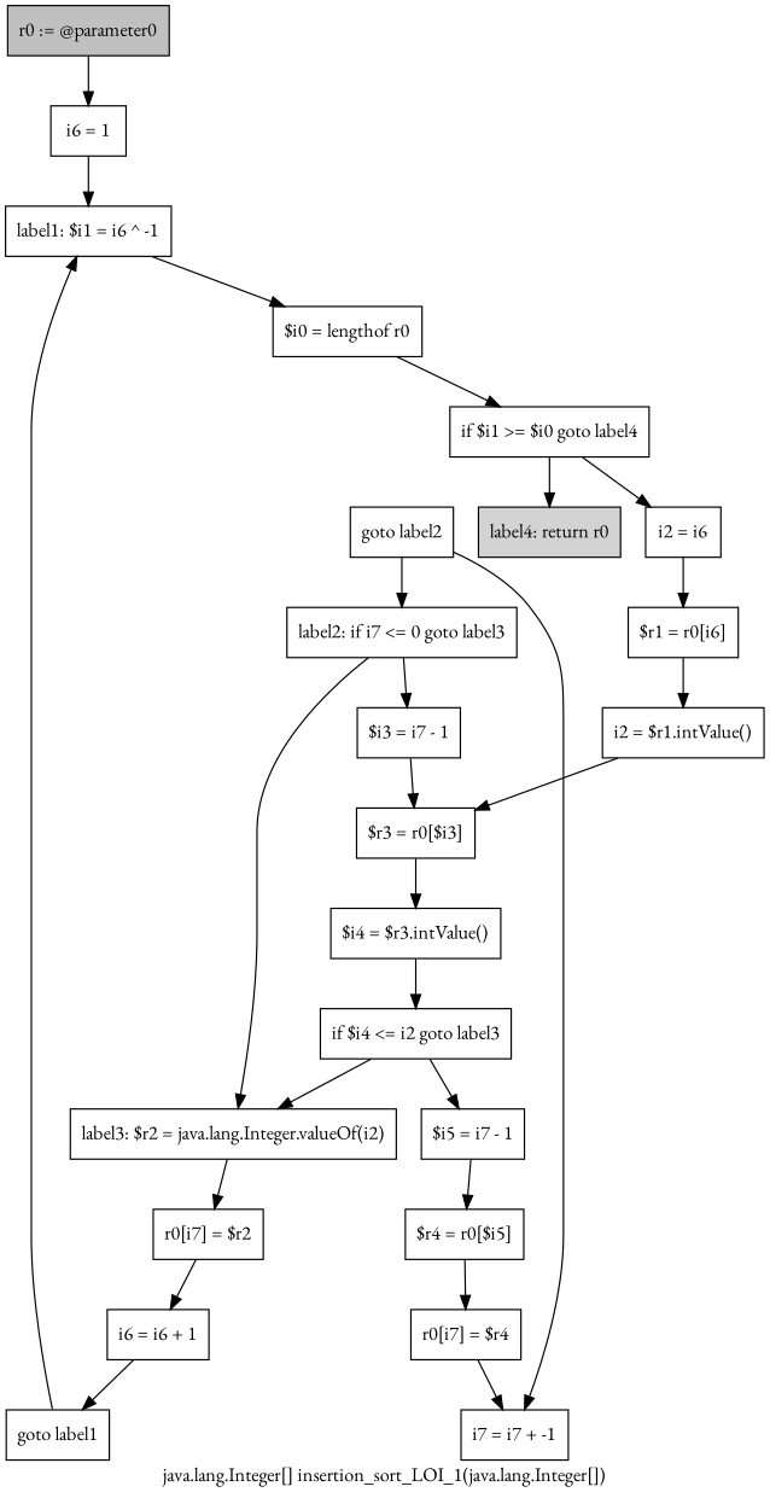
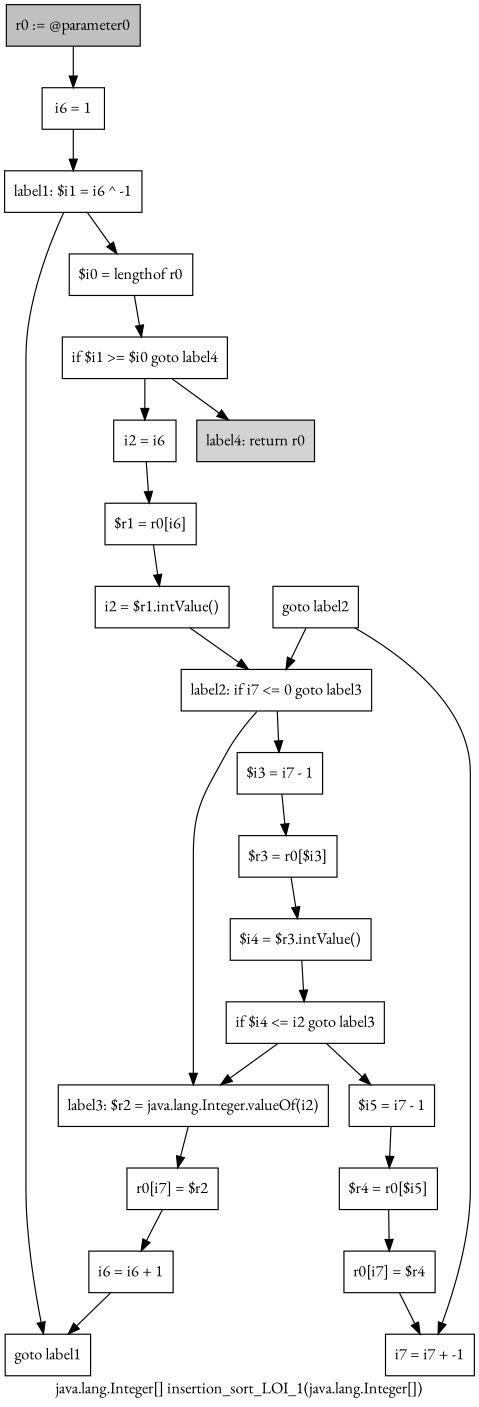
  digraph {
    fontname="EB Garamond"
    label="java.lang.Integer[] insertion_sort_LOI_1(java.lang.Integer[])"
    node [fontname="EB Garamond" shape=box]
    edge [fontname="EB Garamond"]
    n1 [fillcolor=gray label="r0 := @parameter0" style=filled]
    n2 [label="i6 = 1"]
    n3 [label="label1: $i1 = i6 ^ -1"]
    n4 [label="$i0 = lengthof r0"]
    n5 [label="if $i1 >= $i0 goto label4"]
    n6 [label="i2 = i6"]
    n7 [fillcolor=lightgray label="label4: return r0" style=filled]
    n8 [label="$r1 = r0[i6]"]
    n9 [label="i2 = $r1.intValue()"]
    n10 [label="label2: if i7 <= 0 goto label3"]
    n11 [label="$i3 = i7 - 1"]
    n12 [label="label3: $r2 = java.lang.Integer.valueOf(i2)"]
    n13 [label="$r3 = r0[$i3]"]
    n14 [label="r0[i7] = $r2"]
    n15 [label="$i4 = $r3.intValue()"]
    n16 [label="i6 = i6 + 1"]
    n17 [label="if $i4 <= i2 goto label3"]
    n18 [label="$i5 = i7 - 1"]
    n19 [label="$r4 = r0[$i5]"]
    n20 [label="r0[i7] = $r4"]
    n21 [label="i7 = i7 + -1"]
    n22 [label="goto label2"]
    n23 [label="goto label1"]
    n1 -> n2
    n2 -> n3
    n3 -> n4
    n4 -> n5
    n5 -> n6
    n5 -> n7
    n6 -> n8
    n8 -> n9
-   n9 -> n13
+   n9 -> n10
    n10 -> n11
    n10 -> n12
    n11 -> n13
    n12 -> n14
    n13 -> n15
    n14 -> n16
    n15 -> n17
    n16 -> n23
    n17 -> n12
    n17 -> n18
    n18 -> n19
    n19 -> n20
    n20 -> n21
    n22 -> n10
    n22 -> n21
-   n23 -> n3
+   n3 -> n23
  }
